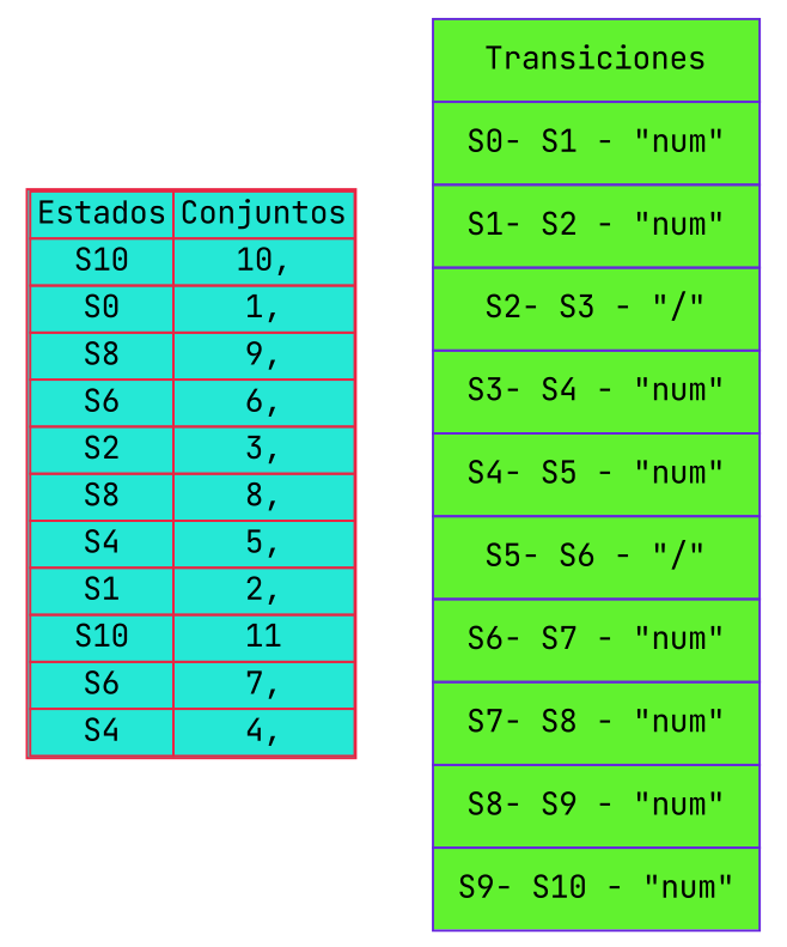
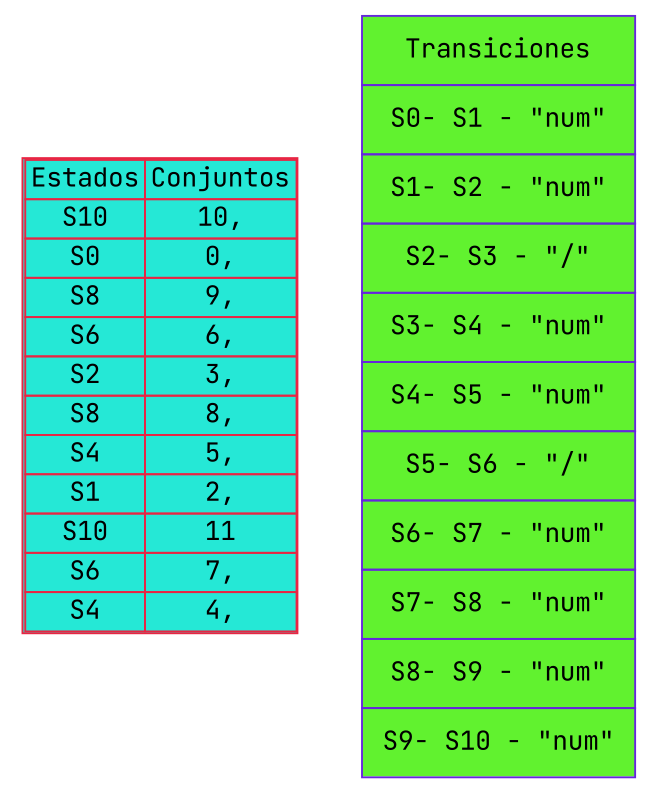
  digraph {
    fontname="JetBrains Mono"
    node [shape=plaintext fontname="JetBrains Mono"]
-   n1 [label=< <table color='#E82543' cellspacing='0' bgcolor="#25E8D6"> <tr><td>Estados</td><td>Conjuntos</td></tr> <tr><td>S10</td><td>10,</td></tr> <tr><td>S0</td><td>1,</td></tr> <tr><td>S8</td><td>9,</td></tr> <tr><td>S6</td><td>6,</td></tr> <tr><td>S2</td><td>3,</td></tr> <tr><td>S8</td><td>8,</td></tr> <tr><td>S4</td><td>5,</td></tr> <tr><td>S1</td><td>2,</td></tr> <tr><td>S10</td><td>11</td></tr> <tr><td>S6</td><td>7,</td></tr> <tr><td>S4</td><td>4,</td></tr> </table> >]
+   n1 [label=< <table color='#E82543' cellspacing='0' bgcolor="#25E8D6"> <tr><td>Estados</td><td>Conjuntos</td></tr> <tr><td>S10</td><td>10,</td></tr> <tr><td>S0</td><td>0,</td></tr> <tr><td>S8</td><td>9,</td></tr> <tr><td>S6</td><td>6,</td></tr> <tr><td>S2</td><td>3,</td></tr> <tr><td>S8</td><td>8,</td></tr> <tr><td>S4</td><td>5,</td></tr> <tr><td>S1</td><td>2,</td></tr> <tr><td>S10</td><td>11</td></tr> <tr><td>S6</td><td>7,</td></tr> <tr><td>S4</td><td>4,</td></tr> </table> >]
    n2 [label=<  <table color="#6625DE" border='0' cellborder='1' cellpadding='10' cellspacing='0' bgcolor="#61F22F"> <tr><td>Transiciones</td></tr> <tr><td>S0- S1 - "num"</td></tr> <tr><td>S1- S2 - "num"</td></tr> <tr><td>S2- S3 - "/"</td></tr> <tr><td>S3- S4 - "num"</td></tr> <tr><td>S4- S5 - "num"</td></tr> <tr><td>S5- S6 - "/"</td></tr> <tr><td>S6- S7 - "num"</td></tr> <tr><td>S7- S8 - "num"</td></tr> <tr><td>S8- S9 - "num"</td></tr> <tr><td>S9- S10 - "num"</td></tr> </table> >]
  }
